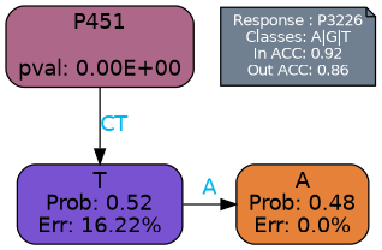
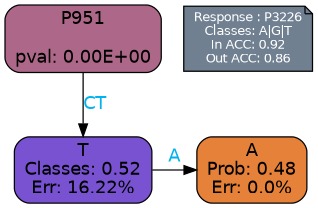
  digraph {
    ranksep=equally
    splines=polylines
    node [color=black fontname=helvetica shape=box style="filled, rounded"]
    edge [fontcolor=deepskyblue2 fontname=helvetica]
    n1 [fillcolor="#e58139" label="A\nProb: 0.48\nErr: 0.0%"]
-   n2 [fillcolor="#7952d2" label="T\nProb: 0.52\nErr: 16.22%"]
+   n2 [fillcolor="#7952d2" label="T\nClasses: 0.52\nErr: 16.22%"]
    n3 [align=left fillcolor=slategray fontcolor=white fontsize=10 label="Response : P3226\nClasses: A|G|T\nIn ACC: 0.92\nOut ACC: 0.86\n" shape=note style=filled]
-   n4 [fillcolor="#ad6889" label="P451\n\npval: 0.00E+00"]
+   n4 [fillcolor="#ad6889" label="P951\n\npval: 0.00E+00"]
    subgraph sub_1 {
      rank=same
      n1
      n2
    }
    subgraph sub_2 {
      rank=same
      n3
      n4
    }
    n2 -> n1 [label=A]
    n4 -> n2 [label=CT]
  }
